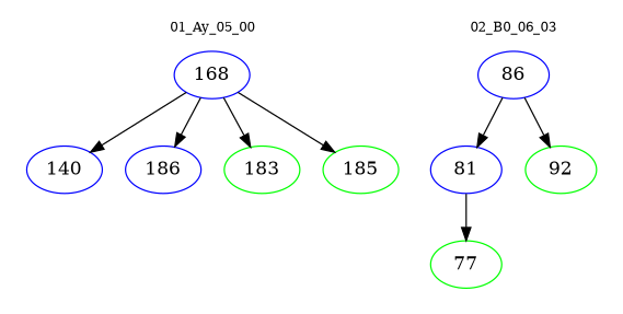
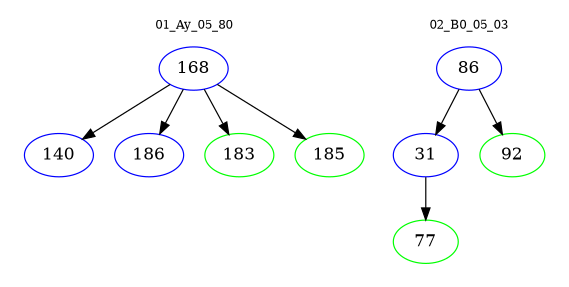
  digraph {
    node [color=blue]
    edge [color=black]
    n1 [label=168]
    n2 [label=140]
    n3 [label=186]
    n4 [color=green label=183]
    n5 [color=green label=185]
    n6 [label=86]
-   n7 [label=81]
+   n7 [label=31]
    n8 [color=green label=92]
    n9 [color=green label=77]
    subgraph cluster_1 {
      color=white
      fontsize=10
-     label="01_Ay_05_00"
+     label="01_Ay_05_80"
      n1
      n2
      n3
      n4
      n5
    }
    subgraph cluster_2 {
      color=white
      fontsize=10
-     label="02_B0_06_03"
+     label="02_B0_05_03"
      n6
      n7
      n8
      n9
    }
    n1 -> n2
    n1 -> n3
    n1 -> n4
    n1 -> n5
    n6 -> n7
    n6 -> n8
    n7 -> n9
  }
